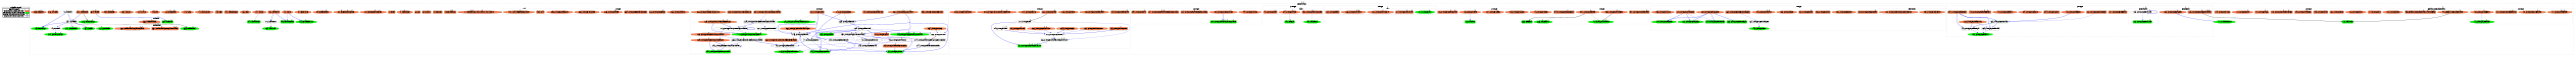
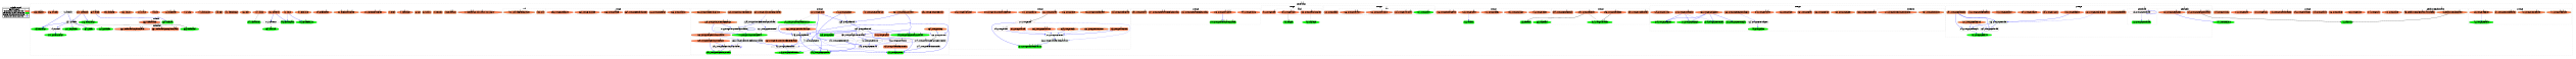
  digraph {
    concentrate=true
    node [shape=octagon color=darkgreen fillcolor=coral splines=ortho style="rounded,filled"]
    edge [arrowhead=tee color=blue penwidth=2 style=bold]
    n1 [label=< 				<table cellspacing="0" cellpadding="0" border="1"><tr><td>Code2flow Legend</td></tr><tr><td> 				<table cellspacing="0"> 				<tr><td>Regular function</td><td width="50px"></td></tr> 				<tr><td>Trunk function (nothing calls this)</td><td bgcolor='coral'></td></tr> 				<tr><td>Leaf function (this calls nothing else)</td><td bgcolor='green'></td></tr> 				<tr><td>Function call which returns no value</td><td>&#8594;</td></tr> 				<tr><td>Function call returns some value</td><td><font color='blue'>&#8594;</font></td></tr> 				</table></td></tr></table> 				> margin=0 shape=none color="" fillcolor="" splines="" style=""]
    n2 [label="411: prototype.addHandler"]
    n3 [label="420: prototype.removeHandler"]
    n4 [label="437: prototype.removeAllHandlers" shape=box]
    n5 [color=black fillcolor=green label="446: prototype.getHandler"]
    n6 [color=gray40 label="465: prototype.raiseEvent"]
    n7 [label="915: getTileSourceImplementation"]
    n8 [color=black label="935: getTileSourceImplementation.waitUntilReady" shape=box]
    n9 [color=black label="1072: prototype.clone"]
    n10 [color=brown label="1074: prototype.plus" shape=box]
    n11 [color=brown label="1080: prototype.minus"]
    n12 [color=brown label="1086: prototype.times" shape=box]
    n13 [color=black label="1092: prototype.divide" shape=box]
    n14 [color=brown label="1098: prototype.distanceTo" shape=box]
    n15 [color=gray40 label="1103: prototype.squaredDistanceTo" shape=box]
    n16 [color=brown label="1107: prototype.apply" shape=box]
    n17 [color=brown label="1112: prototype.equals"]
    n18 [label="1119: prototype.toString" shape=box]
    n19 [color=brown label="1253: prototype.getLevelScale" style=rounded fillcolor=""]
    n20 [color=gray40 fillcolor=green label="1260: prototype.getLevelScale" shape=box]
    n21 [color=black label="1330: prototype.getImageInfo"]
    n22 [color=black label="1346: prototype.getImageInfo.callback" shape=box]
    n23 [color=gray40 fillcolor=green label="1237: prototype.getTileSize"]
    n24 [color=black label="1239: prototype.getTileWidth" shape=box style=rounded fillcolor=""]
    n25 [label="1245: prototype.getTileHeight" shape=box style=rounded fillcolor=""]
    n26 [label="1265: prototype.getNumTiles" shape=box style=rounded fillcolor=""]
    n27 [label="1271: prototype.getPixelRatio" shape=box]
    n28 [color=black label="1281: prototype.getClosestLevel" shape=box]
    n29 [label="1291: prototype.getTileAtPoint" shape=box]
    n30 [label="1310: prototype.getTileBounds"]
    n31 [color=black label="1394: prototype.supports" shape=box]
    n32 [color=gray40 label="1397: prototype.configure"]
    n33 [color=black label="1400: prototype.getTileUrl"]
    n34 [color=brown label="1403: prototype.getTileAjaxHeaders" shape=box]
    n35 [color=brown label="1405: prototype.tileExists"]
    n36 [label="1557: prototype.intersection"]
    n37 [color=black label="1610: prototype.intersection.getIntersection"]
    n38 [color=brown fillcolor=green label="1498: prototype.clone"]
    n39 [color=gray40 label="1505: prototype.getAspectRatio" shape=box]
    n40 [color=brown fillcolor=green label="1509: prototype.getTopLeft"]
    n41 [color=brown fillcolor=green label="1513: prototype.getBottomRight" shape=box]
    n42 [color=brown fillcolor=green label="1516: prototype.getTopRight"]
    n43 [color=black fillcolor=green label="1519: prototype.getBottomLeft" shape=box]
    n44 [label="1522: prototype.getCenter"]
    n45 [color=gray40 label="1528: prototype.getSize" shape=box]
    n46 [color=gray40 label="1531: prototype.equals" shape=box]
    n47 [color=gray40 label="1538: prototype.times"]
    n48 [color=gray40 label="1545: prototype.translate"]
    n49 [color=gray40 label="1652: prototype._getSegments"]
    n50 [color=gray40 label="1664: prototype.getBoundingBox" shape=box style=rounded fillcolor=""]
    n51 [color=black label="1665: prototype.getIntegerBoundingBox" shape=box]
    n52 [color=gray40 label="1675: prototype.containsPoint" shape=box]
    n53 [color=black label="1696: prototype.toString"]
    n54 [label="3907: prototype.numTilesLoaded" shape=box]
    n55 [color=gray40 label="3910: prototype.cacheTile"]
    n56 [color=brown label="3965: prototype.clearTilesFor"]
    n57 [color=black label="3979: prototype.getImageRecord" shape=box]
    n58 [fillcolor=green label="3984: prototype._unloadTile"]
    n59 [color=gray40 label="1748: prototype.resetTo"]
    n60 [color=black label="1753: prototype.springTo"]
    n61 [color=gray40 label="1761: prototype.shiftBy"]
    n62 [color=gray40 label="1765: prototype.update"]
    n63 [color=brown label="1786: prototype.isAtTargetValue" shape=box]
    n64 [color=black fillcolor=green label="1811: prototype.start"]
    n65 [color=black label="1814: prototype.start.onload" shape=box]
    n66 [color=black label="1818: prototype.start.onerror"]
    n67 [color=black label="1866: prototype.start.abort"]
    n68 [color=black label="1872: prototype.finish" shape=box]
    n69 [color=brown label="1894: prototype.addJob"]
    n70 [color=brown label="1896: prototype.addJob.complete" shape=box]
    n71 [color=brown label="1918: prototype.clear" shape=box]
    n72 [color=brown label="1997: prototype.toString"]
    n73 [color=brown fillcolor=green label="2000: prototype._hasTransparencyChannel" shape=box]
-   n74 [color=brown label="2002: prototype.resetCoverage"]
+   n74 [color=brown label="2002: prototype.drawCanvas"]
    n75 [color=gray40 label="2064: prototype.getScaleForEdgeSmoothing" shape=box]
    n76 [color=brown label="2077: prototype.getTranslationForEdgeSmoothing" shape=box]
    n77 [label="2090: prototype.unload" shape=box]
    n78 [label="2154: prototype.needsUpdate" shape=box]
    n79 [label="2158: prototype.numTilesLoaded"]
    n80 [label="2163: prototype.reset"]
    n81 [color=black label="2168: prototype.update" shape=box]
    n82 [label="2172: prototype.destroy"]
    n83 [color=brown label="2177: prototype.clear" style=rounded fillcolor=""]
    n84 [color=brown label="2192: prototype._clear" shape=box style=rounded fillcolor=""]
    n85 [color=brown label="2200: prototype.viewportToDrawerRectangle"]
    n86 [color=gray40 label="2213: prototype.drawTile" shape=box]
    n87 [label="2218: prototype._getContext" shape=box style=rounded fillcolor=""]
    n88 [color=black label="2233: prototype.saveContext" shape=box]
    n89 [label="2237: prototype.restoreContext"]
    n90 [label="2239: prototype.setClip"]
    n91 [color=brown label="2248: prototype.blendSketch"]
    n92 [color=brown label="2305: prototype.getCanvasSize"]
    n93 [color=brown fillcolor=green label="2310: prototype._calculateCanvasSize" shape=box]
    n94 [label="2326: prototype._calculateSketchCanvasSize" shape=box style=rounded fillcolor=""]
    n95 [color=brown label="2396: prototype._setContentBounds" shape=box]
    n96 [color=brown label="2408: prototype.getHomeZoom" shape=box style=rounded fillcolor=""]
    n97 [color=gray40 label="2415: prototype.getHomeBounds" style=rounded fillcolor=""]
    n98 [label="2428: prototype.goHome"]
    n99 [color=black label="2431: prototype.getMinZoom" style=rounded fillcolor=""]
    n100 [color=brown label="2438: prototype.getMaxZoom" style=rounded fillcolor=""]
    n101 [color=brown fillcolor=green label="2446: prototype.getAspectRatio" shape=box]
    n102 [color=black label="2451: prototype.getContainerSize" shape=box]
    n103 [color=black label="2455: prototype.getBounds" shape=box style=rounded fillcolor=""]
    n104 [color=brown label="2568: prototype.getBoundsWithMargins"]
    n105 [label="2471: prototype.getCenter" shape=box style=rounded fillcolor=""]
    n106 [color=brown fillcolor=green label="2513: prototype.getZoom" shape=box]
    n107 [color=brown label="2520: prototype._applyZoomConstraints" style=rounded fillcolor=""]
    n108 [color=black fillcolor=green label="2526: prototype._applyBoundaryConstraints"]
    n109 [label="2561: prototype.applyConstraints"]
    n110 [color=black label="2579: prototype._fitBounds" shape=box style=rounded fillcolor=""]
    n111 [color=black label="2639: prototype.fitBounds" shape=box style=rounded fillcolor=""]
    n112 [color=brown fillcolor=green label="2645: prototype.panTo" shape=box]
    n113 [label="2654: prototype.zoomBy"]
    n114 [color=gray40 label="2660: prototype.zoomTo" shape=box style=rounded fillcolor=""]
    n115 [color=black label="2677: prototype.resize" shape=box]
    n116 [fillcolor=green label="2696: prototype._updateContainerInnerSize"]
    n117 [color=black label="2702: prototype.update" shape=box]
    n118 [color=black label="2719: prototype._adjustCenterSpringsForZoomPoint" shape=box style=rounded fillcolor=""]
    n119 [color=gray40 label="2739: prototype.deltaPixelsFromPoints" shape=box]
    n120 [color=gray40 label="2744: prototype.deltaPointsFromPixels" shape=box style=rounded fillcolor=""]
    n121 [color=black label="2751: prototype.pixelFromPoint" style=rounded fillcolor=""]
    n122 [color=brown fillcolor=green label="2755: prototype._pixelFromPoint"]
    n123 [color=gray40 label="2761: prototype.pointFromPixel" shape=box style=rounded fillcolor=""]
    n124 [color=brown fillcolor=green label="2770: prototype._viewportToImageDelta"]
    n125 [label="2776: prototype.viewportToImageCoordinates" style=rounded fillcolor=""]
    n126 [color=black fillcolor=green label="2790: prototype._imageToViewportDelta" shape=box]
    n127 [color=brown label="2796: prototype.imageToViewportCoordinates" shape=box style=rounded fillcolor=""]
    n128 [color=brown label="2809: prototype.imageToViewportRectangle"]
    n129 [label="2829: prototype.viewportToImageRectangle"]
    n130 [color=black label="2849: prototype.viewerElementToImageCoordinates" shape=box style=rounded fillcolor=""]
    n131 [color=black label="2853: prototype.imageToViewerElementCoordinates" shape=box style=rounded fillcolor=""]
    n132 [label="2857: prototype.windowToImageCoordinates" shape=box]
    n133 [color=black label="2862: prototype.imageToWindowCoordinates"]
    n134 [color=gray40 label="2867: prototype.viewportToViewerElementRectangle" shape=box]
    n135 [label="2875: prototype.viewportToImageZoom" shape=box]
    n136 [label="2886: prototype.imageToViewportZoom"]
    n137 [color=gray40 fillcolor=green label="3629: onTileLoad" shape=box]
    n138 [color=black label="3638: onTileLoad.finish"]
    n139 [color=black fillcolor=green label="3653: setTileLoaded"]
    n140 [color=brown label="3657: setTileLoaded.getCompletionCallback" shape=box]
    n141 [color=black label="3660: setTileLoaded.completionCallback"]
    n142 [color=black label="3863: prototype.destroy"]
    n143 [label="3868: prototype.getImage" shape=box]
    n144 [color=brown label="3869: prototype.getRenderedContext" shape=box]
    n145 [color=gray40 label="3883: prototype.addTile"]
    n146 [color=black label="3885: prototype.removeTile"]
    n147 [color=brown label="3896: prototype.getTileCount"]
    n148 [label="4005: World" shape=box]
    n149 [label="4012: World._delegatedFigureSizes"]
    n150 [color=black label="0: (openseadragon window frame (runs on import))"]
    n151 [label="9: OpenSeadragon" shape=box]
    n152 [label="27: isFunction" shape=box]
    n153 [label="33: isWindow" shape=box]
    n154 [label="36: type" shape=box]
    n155 [color=black label="41: isPlainObject"]
    n156 [label="71: extend" shape=box]
    n157 [color=brown label="373: requestAnimationFrame"]
    n158 [label="376: cancelAnimationFrame"]
    n159 [color=gray40 label="379: getOffsetParent"]
    n160 [label="407: EventSource"]
    n161 [color=gray40 label="487: Viewer"]
    n162 [fillcolor=green label="908: _getSafeElemSize"]
    n163 [fillcolor=green label="995: scheduleUpdate" shape=box]
    n164 [color=brown label="1008: updateMulti" shape=box]
    n165 [color=gray40 label="1018: updateOnce" style=rounded fillcolor=""]
    n166 [color=black fillcolor=green label="1034: drawWorld"]
    n167 [color=black fillcolor=green label="1041: scheduleZoom" shape=box]
    n168 [color=black label="1047: doZoom"]
    n169 [label="1066: Point"]
    n170 [fillcolor=green label="1128: TileSource" shape=box]
    n171 [fillcolor=green label="1417: processResponse"]
    n172 [color=black label="1451: determineType" shape=box]
    n173 [label="1469: Rect" shape=box]
    n174 [color=black label="1478: fromSummits"]
    n175 [color=gray40 label="1713: Spring"]
    n176 [fillcolor=green label="1788: transform" shape=box]
    n177 [label="1884: ImageLoader"]
    n178 [color=gray40 fillcolor=green label="1798: ImageJob" shape=box]
    n179 [color=gray40 fillcolor=green label="1930: completeJob"]
    n180 [color=brown label="1945: Tile"]
    n181 [label="2114: Drawer"]
    n182 [label="2331: Viewport"]
    n183 [color=gray40 label="2905: TiledImage"]
    n184 [label="3421: updateLevel" shape=box]
    n185 [color=black label="3461: updateTile" shape=box style=rounded fillcolor=""]
    n186 [color=black fillcolor=green label="3541: getTile"]
    n187 [label="3609: loadTile" shape=box]
    n188 [color=brown fillcolor=green label="3678: positionTile"]
    n189 [color=gray40 label="3708: blendTile" style=rounded fillcolor=""]
    n190 [color=gray40 fillcolor=green label="3721: providesCoverage"]
    n191 [color=gray40 label="3745: isCovered" shape=box style=rounded fillcolor=""]
    n192 [color=gray40 fillcolor=green label="3759: setCoverage"]
    n193 [color=gray40 fillcolor=green label="3768: resetCoverage"]
    n194 [color=black fillcolor=green label="3771: compareTiles"]
    n195 [color=brown label="3786: drawTiles" shape=box]
    n196 [color=black label="3896: TileCache"]
    n197 [color=gray40 fillcolor=green label="3853: TileRecord" shape=box]
    n198 [fillcolor=green label="3858: ImageRecord"]
    subgraph sub_1 {
      label=legend
      rank=min
      n1
    }
    subgraph cluster_2 {
      color=black
      label=openseadragon
      style=dotted
      n150
      n151
      n152
      n153
      n154
      n155
      n156
      n157
      n158
      n159
      n160
      n161
      n162
      n163
      n164
      n165
      n166
      n167
      n168
      n169
      n170
      n171
      n172
      n173
      n174
      n175
      n176
      n177
      n178
      n179
      n180
      n181
      n182
      n183
      n184
      n185
      n186
      n187
      n188
      n189
      n190
      n191
      n192
      n193
      n194
      n195
      n196
      n197
      n198
      subgraph cluster_3 {
        color=black
        label=prototype
        style=dotted
        n2
        n3
        n4
        n5
        n6
      }
      subgraph cluster_4 {
        color=black
        label=getTileSourceImplementation
        style=dotted
        n7
        n8
      }
      subgraph cluster_5 {
        color=black
        label=prototype
        style=dotted
        n9
        n10
        n11
        n12
        n13
        n14
        n15
        n16
        n17
        n18
      }
      subgraph cluster_6 {
        color=black
        label=prototype
        style=dotted
        n23
        n24
        n25
        n26
        n27
        n28
        n29
        n30
        n31
        n32
        n33
        n34
        n35
        subgraph cluster_7 {
          color=black
          label=getLevelScale
          style=dotted
          n19
          n20
        }
        subgraph cluster_8 {
          color=black
          label=getImageInfo
          style=dotted
          n21
          n22
        }
      }
      subgraph cluster_9 {
        color=black
        label=prototype
        style=dotted
        n38
        n39
        n40
        n41
        n42
        n43
        n44
        n45
        n46
        n47
        n48
        n49
        n50
        n51
        n52
        n53
        subgraph cluster_10 {
          color=black
          label=intersection
          style=dotted
          n36
          n37
        }
      }
      subgraph cluster_11 {
        color=black
        label=prototype
        style=dotted
        n54
        n55
        n56
        n57
        n58
      }
      subgraph cluster_12 {
        color=black
        label=prototype
        style=dotted
        n59
        n60
        n61
        n62
        n63
      }
      subgraph cluster_13 {
        color=black
        label=prototype
        style=dotted
        n68
        subgraph cluster_14 {
          color=black
          label=start
          style=dotted
          n64
          n65
          n66
          n67
        }
      }
      subgraph cluster_15 {
        color=black
        label=prototype
        style=dotted
        n71
        subgraph cluster_16 {
          color=black
          label=addJob
          style=dotted
          n69
          n70
        }
      }
      subgraph cluster_17 {
        color=black
        label=prototype
        style=dotted
        n72
        n73
        n74
        n75
        n76
        n77
      }
      subgraph cluster_18 {
        color=black
        label=prototype
        style=dotted
        n78
        n79
        n80
        n81
        n82
        n83
        n84
        n85
        n86
        n87
        n88
        n89
        n90
        n91
        n92
        n93
        n94
      }
      subgraph cluster_19 {
        color=black
        label=prototype
        style=dotted
        n95
        n96
        n97
        n98
        n99
        n100
        n101
        n102
        n103
        n104
        n105
        n106
        n107
        n108
        n109
        n110
        n111
        n112
        n113
        n114
        n115
        n116
        n117
        n118
        n119
        n120
        n121
        n122
        n123
        n124
        n125
        n126
        n127
        n128
        n129
        n130
        n131
        n132
        n133
        n134
        n135
        n136
      }
      subgraph cluster_20 {
        color=black
        label=onTileLoad
        style=dotted
        n137
        n138
      }
      subgraph cluster_21 {
        color=black
        label=setTileLoaded
        style=dotted
        n139
        n140
        n141
      }
      subgraph cluster_22 {
        color=black
        label=prototype
        style=dotted
        n142
        n143
        n144
        n145
        n146
        n147
      }
      subgraph cluster_23 {
        color=black
        label=World
        style=dotted
        n148
        n149
      }
    }
    n6 -> n5 [style=dashed]
    n7 -> n170 [color="" penwidth=""]
    n19 -> n19 [arrowhead=onormal]
    n19 -> n20 [arrowhead=diamond style=dashed]
    n21 -> n171 [arrowhead=onormal]
    n22 -> n170 [arrowhead=diamond color="" penwidth=""]
    n24 -> n23 [arrowhead=diamond style=dashed]
    n25 -> n23 [arrowhead=diamond style=dashed]
    n26 -> n24 [arrowhead=onormal]
    n26 -> n25 [arrowhead=diamond]
    n28 -> n26 [arrowhead=onormal style=dashed]
    n29 -> n24
    n29 -> n25 [style=solid]
    n29 -> n26 [arrowhead=diamond style=solid]
    n30 -> n24 [style=dashed]
    n30 -> n25 [arrowhead=onormal]
    n35 -> n26 [arrowhead=onormal style=solid]
    n49 -> n40 [style=solid]
    n49 -> n41 [style=solid]
    n49 -> n42 [arrowhead=onormal style=solid]
    n49 -> n43
    n50 -> n38 [arrowhead=diamond style=solid]
    n51 -> n50 [arrowhead=onormal style=dashed]
    n52 -> n40
    n52 -> n42 [arrowhead=diamond]
    n52 -> n43 [arrowhead=onormal style=dashed]
    n55 -> n58 [style=solid color="" penwidth=""]
    n55 -> n197 [arrowhead=diamond color="" penwidth=""]
    n55 -> n198 [arrowhead=diamond style=dashed color="" penwidth=""]
    n56 -> n58 [arrowhead=diamond color="" penwidth=""]
    n62 -> n176 [arrowhead=diamond style=dashed]
    n69 -> n178 [arrowhead=onormal style=solid color="" penwidth=""]
    n70 -> n179 [style=dashed color="" penwidth=""]
    n74 -> n73 [arrowhead=diamond]
    n81 -> n83 [arrowhead=onormal color="" penwidth=""]
    n83 -> n84 [style=dashed color="" penwidth=""]
    n83 -> n93 [arrowhead=onormal style=solid]
    n83 -> n94 [arrowhead=onormal style=dashed]
    n84 -> n87 [style=solid]
    n86 -> n87 [style=dashed]
    n87 -> n94 [arrowhead=diamond style=dashed]
    n88 -> n87 [style=solid]
    n89 -> n87 [style=dashed]
    n90 -> n87 [style=solid]
    n92 -> n87 [arrowhead=diamond style=dashed]
    n94 -> n93 [arrowhead=onormal]
    n96 -> n101 [arrowhead=onormal style=dashed]
    n97 -> n96 [arrowhead=diamond]
    n97 -> n101 [arrowhead=diamond style=solid]
    n98 -> n97 [arrowhead=onormal]
    n98 -> n111 [style=dashed]
    n99 -> n96 [arrowhead=onormal style=solid]
    n100 -> n96 [arrowhead=diamond style=dashed]
    n103 -> n101 [arrowhead=diamond]
    n103 -> n105 [style=dashed]
    n103 -> n106 [style=dashed]
    n104 -> n103 [arrowhead=diamond style=dashed]
    n105 -> n101 [arrowhead=onormal]
    n105 -> n106 [style=solid]
    n105 -> n121 [style=dashed]
    n105 -> n122 [arrowhead=diamond style=dashed]
    n107 -> n99 [style=solid]
    n107 -> n100
    n109 -> n103 [arrowhead=onormal style=solid]
    n109 -> n106 [arrowhead=diamond style=solid]
    n109 -> n107 [style=solid]
    n109 -> n108 [style=solid]
    n109 -> n111 [style=solid]
    n109 -> n114 [arrowhead=onormal]
    n110 -> n101 [style=dashed]
    n110 -> n103 [arrowhead=diamond style=dashed]
    n110 -> n105 [arrowhead=diamond]
    n110 -> n106 [arrowhead=onormal style=solid]
    n110 -> n107 [style=dashed]
    n110 -> n108 [arrowhead=diamond style=dashed]
    n110 -> n112 [arrowhead=onormal style=solid]
    n110 -> n114 [style=dashed]
    n111 -> n110 [arrowhead=onormal]
    n113 -> n114 [arrowhead=onormal]
    n114 -> n118 [arrowhead=onormal color="" penwidth=""]
    n115 -> n101 [style=solid]
    n115 -> n103
    n115 -> n111 [arrowhead=onormal]
    n115 -> n116 [style=dashed color="" penwidth=""]
    n117 -> n118 [arrowhead=onormal style=solid color="" penwidth=""]
    n118 -> n120 [arrowhead=diamond]
    n118 -> n121 [style=dashed]
    n119 -> n106
    n120 -> n106 [arrowhead=onormal style=solid]
    n121 -> n103 [style=solid]
    n121 -> n122 [style=dashed]
    n123 -> n103 [arrowhead=onormal style=dashed]
    n125 -> n124 [style=dashed]
    n125 -> n125 [arrowhead=onormal]
    n127 -> n126 [arrowhead=onormal]
    n127 -> n127 [style=solid]
    n128 -> n126 [arrowhead=diamond]
    n128 -> n127 [style=solid]
    n129 -> n124 [arrowhead=diamond]
    n129 -> n125 [arrowhead=diamond]
    n130 -> n123 [arrowhead=diamond style=dashed]
    n130 -> n125 [style=solid]
    n131 -> n121 [arrowhead=diamond]
    n131 -> n127 [arrowhead=diamond style=dashed]
    n132 -> n130 [arrowhead=onormal style=dashed]
    n133 -> n131 [arrowhead=onormal style=dashed]
    n134 -> n121 [arrowhead=diamond style=dashed]
    n138 -> n139 [arrowhead=onormal style=solid color="" penwidth=""]
    n161 -> n162 [arrowhead=diamond]
    n161 -> n163 [arrowhead=diamond style=dashed]
    n164 -> n163 [arrowhead=diamond]
    n164 -> n165 [style=solid]
    n165 -> n166 [arrowhead=diamond style=solid color="" penwidth=""]
    n168 -> n167 [style=solid color="" penwidth=""]
    n184 -> n185 [arrowhead=onormal]
-   n184 -> n193 [arrowhead=diamond color="" penwidth=""]
+   n184 -> n193 [arrowhead=diamond penwidth=""]
    n185 -> n139 [arrowhead=diamond style=solid color="" penwidth=""]
    n185 -> n186 [arrowhead=onormal]
    n185 -> n188 [arrowhead=diamond style=dashed color="" penwidth=""]
    n185 -> n191 [arrowhead=diamond]
    n185 -> n192 [arrowhead=diamond]
    n185 -> n194 [arrowhead=onormal style=solid]
    n187 -> n137 [style=solid]
    n189 -> n185 [arrowhead=onormal]
    n189 -> n192 [style=solid]
    n191 -> n190 [arrowhead=diamond style=dashed]
  }
